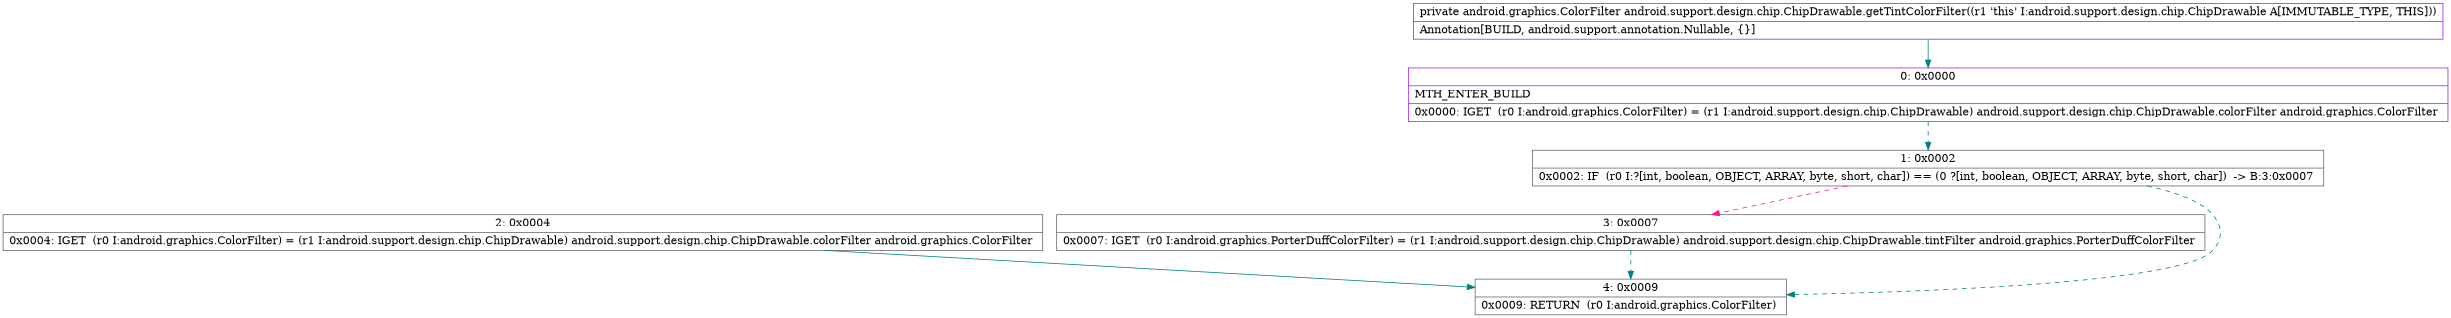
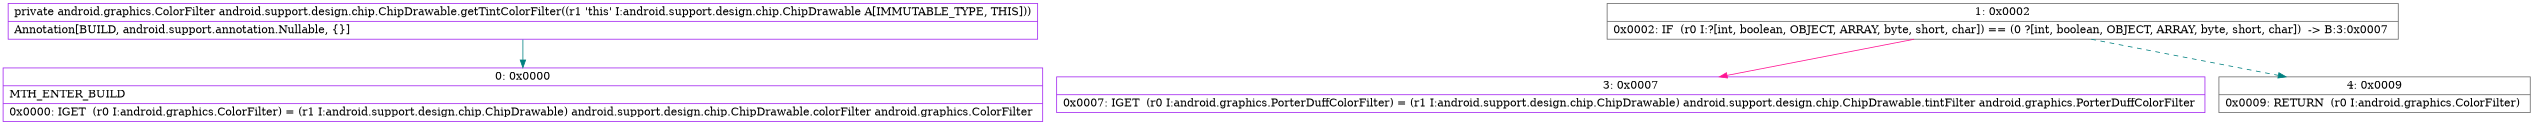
  digraph {
    node [color=purple shape=record]
    edge [color=teal style=dashed]
    n1 [label="{0\:\ 0x0000|MTH_ENTER_BUILD\l|0x0000: IGET  (r0 I:android.graphics.ColorFilter) = (r1 I:android.support.design.chip.ChipDrawable) android.support.design.chip.ChipDrawable.colorFilter android.graphics.ColorFilter \l}"]
    n2 [color=gray40 label="{1\:\ 0x0002|0x0002: IF  (r0 I:?[int, boolean, OBJECT, ARRAY, byte, short, char]) == (0 ?[int, boolean, OBJECT, ARRAY, byte, short, char])  \-\> B:3:0x0007 \l}"]
-   n3 [color=gray40 label="{3\:\ 0x0007|0x0007: IGET  (r0 I:android.graphics.PorterDuffColorFilter) = (r1 I:android.support.design.chip.ChipDrawable) android.support.design.chip.ChipDrawable.tintFilter android.graphics.PorterDuffColorFilter \l}"]
+   n3 [label="{3\:\ 0x0007|0x0007: IGET  (r0 I:android.graphics.PorterDuffColorFilter) = (r1 I:android.support.design.chip.ChipDrawable) android.support.design.chip.ChipDrawable.tintFilter android.graphics.PorterDuffColorFilter \l}"]
    n4 [color=gray40 label="{4\:\ 0x0009|0x0009: RETURN  (r0 I:android.graphics.ColorFilter) \l}"]
-   n5 [color=gray40 label="{2\:\ 0x0004|0x0004: IGET  (r0 I:android.graphics.ColorFilter) = (r1 I:android.support.design.chip.ChipDrawable) android.support.design.chip.ChipDrawable.colorFilter android.graphics.ColorFilter \l}"]
    n6 [label="{private android.graphics.ColorFilter android.support.design.chip.ChipDrawable.getTintColorFilter((r1 'this' I:android.support.design.chip.ChipDrawable A[IMMUTABLE_TYPE, THIS]))  | Annotation[BUILD, android.support.annotation.Nullable, \{\}]\l}"]
-   n1 -> n2
-   n2 -> n3 [color=deeppink]
+   n2 -> n3 [color=deeppink style=solid]
    n2 -> n4
-   n3 -> n4
-   n5 -> n4 [style=solid]
    n6 -> n1 [style=solid]
  }
